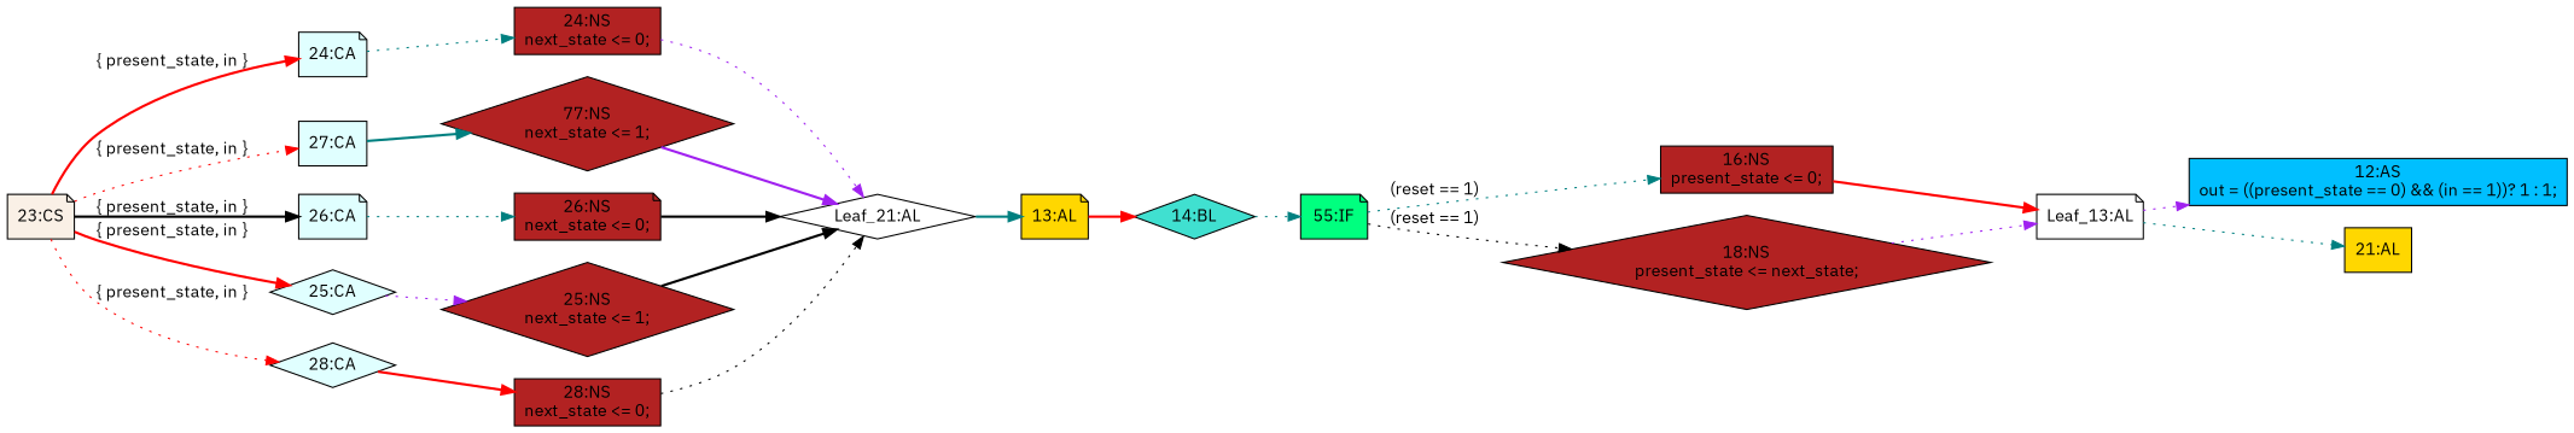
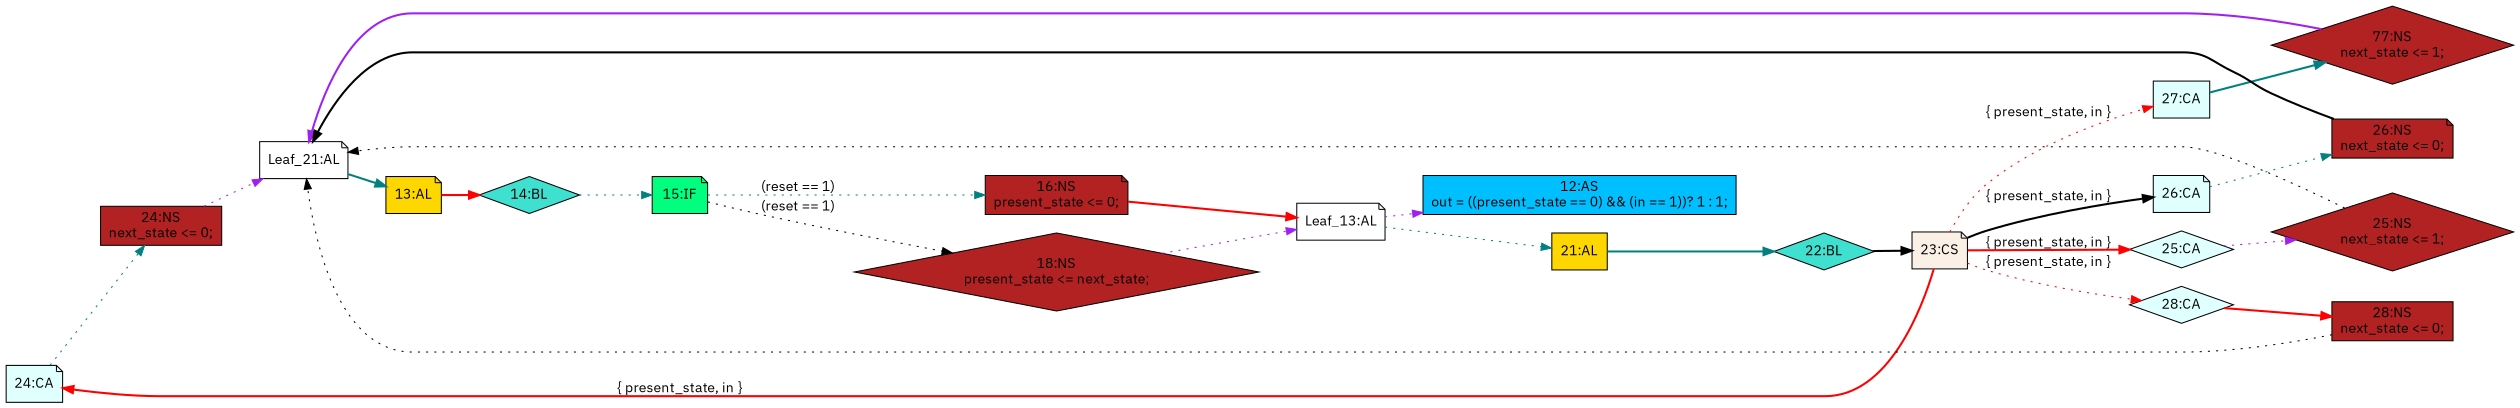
  strict digraph {
    fontname="IBM Plex Sans"
    rankdir=LR
    node [fillcolor=firebrick fontname="IBM Plex Sans" shape=note statements="[]" style=filled typ=NonblockingSubstitution]
    edge [color=teal cond="[]" fontname="IBM Plex Sans" lineno=None style=dotted]
    n1 [ast="<pyverilog.vparser.ast.Case object at 0x7f4fc799ee50>" fillcolor=lightcyan label="24:CA" typ=Case]
    n2 [ast="<pyverilog.vparser.ast.NonblockingSubstitution object at 0x7f4fc78e0450>" label="24:NS\nnext_state <= 0;" shape=box statements="[<pyverilog.vparser.ast.NonblockingSubstitution object at 0x7f4fc78e0450>]"]
-   n3 [def_var="['next_state']" label="Leaf_21:AL" shape=diamond fillcolor="" statements="" style="" typ=""]
+   n3 [def_var="['next_state']" label="Leaf_21:AL" fillcolor="" statements="" style="" typ=""]
    n4 [ast="<pyverilog.vparser.ast.Always object at 0x7f4fc75ce550>" clk_sens=True fillcolor=gold label="13:AL" sens="['clk']" typ=Always use_var="['reset', 'next_state']"]
    n5 [ast="<pyverilog.vparser.ast.Block object at 0x7f4fc75cebd0>" fillcolor=turquoise label="14:BL" shape=diamond typ=Block]
-   n6 [ast="<pyverilog.vparser.ast.IfStatement object at 0x7f4fc787d4d0>" fillcolor=springgreen label="55:IF" typ=IfStatement]
-   n7 [ast="<pyverilog.vparser.ast.NonblockingSubstitution object at 0x7f4fc7871050>" label="16:NS\npresent_state <= 0;" shape=box statements="[<pyverilog.vparser.ast.NonblockingSubstitution object at 0x7f4fc7871050>]"]
+   n6 [ast="<pyverilog.vparser.ast.IfStatement object at 0x7f4fc787d4d0>" fillcolor=springgreen label="15:IF" typ=IfStatement]
+   n7 [ast="<pyverilog.vparser.ast.NonblockingSubstitution object at 0x7f4fc7871050>" label="16:NS\npresent_state <= 0;" statements="[<pyverilog.vparser.ast.NonblockingSubstitution object at 0x7f4fc7871050>]"]
    n8 [ast="<pyverilog.vparser.ast.NonblockingSubstitution object at 0x7f4fc7866e90>" label="18:NS\npresent_state <= next_state;" shape=diamond statements="[<pyverilog.vparser.ast.NonblockingSubstitution object at 0x7f4fc7866e90>]"]
    n9 [def_var="['present_state']" label="Leaf_13:AL" fillcolor="" statements="" style="" typ=""]
    n10 [ast="<pyverilog.vparser.ast.Assign object at 0x7f4fc7863610>" def_var="['out']" fillcolor=deepskyblue label="12:AS\nout = ((present_state == 0) && (in == 1))? 1 : 1;" shape=box typ=Assign use_var="['present_state', 'in']"]
    n11 [ast="<pyverilog.vparser.ast.Always object at 0x7f4fc7866090>" clk_sens=False fillcolor=gold label="21:AL" sens="['present_state', 'in']" shape=box typ=Always use_var="['present_state', 'in']"]
+   n12 [ast="<pyverilog.vparser.ast.Block object at 0x7f4fc7866350>" fillcolor=turquoise label="22:BL" shape=diamond typ=Block]
    n13 [ast="<pyverilog.vparser.ast.CaseStatement object at 0x7f4fc74d8990>" fillcolor=linen label="23:CS" typ=CaseStatement]
    n14 [ast="<pyverilog.vparser.ast.Case object at 0x7f4fc74d8dd0>" fillcolor=lightcyan label="27:CA" shape=box typ=Case]
    n15 [ast="<pyverilog.vparser.ast.Case object at 0x7f4fc74d8a10>" fillcolor=lightcyan label="26:CA" typ=Case]
    n16 [ast="<pyverilog.vparser.ast.Case object at 0x7f4fc78e0890>" fillcolor=lightcyan label="25:CA" shape=diamond typ=Case]
    n17 [ast="<pyverilog.vparser.ast.Case object at 0x7f4fc74d8d90>" fillcolor=lightcyan label="28:CA" shape=diamond typ=Case]
    n18 [ast="<pyverilog.vparser.ast.NonblockingSubstitution object at 0x7f4fc74d8a50>" label="77:NS\nnext_state <= 1;" shape=diamond statements="[<pyverilog.vparser.ast.NonblockingSubstitution object at 0x7f4fc74d8a50>]"]
    n19 [ast="<pyverilog.vparser.ast.NonblockingSubstitution object at 0x7f4fc74d8d10>" label="26:NS\nnext_state <= 0;" statements="[<pyverilog.vparser.ast.NonblockingSubstitution object at 0x7f4fc74d8d10>]"]
    n20 [ast="<pyverilog.vparser.ast.NonblockingSubstitution object at 0x7f4fc7886550>" label="25:NS\nnext_state <= 1;" shape=diamond statements="[<pyverilog.vparser.ast.NonblockingSubstitution object at 0x7f4fc7886550>]"]
    n21 [ast="<pyverilog.vparser.ast.NonblockingSubstitution object at 0x7f4fc74d8290>" label="28:NS\nnext_state <= 0;" shape=box statements="[<pyverilog.vparser.ast.NonblockingSubstitution object at 0x7f4fc74d8290>]"]
    n1 -> n2
    n2 -> n3 [color=purple]
    n3 -> n4 [style=bold cond="" lineno=""]
    n4 -> n5 [color=red style=bold]
    n5 -> n6
    n6 -> n7 [cond="['reset']" label="(reset == 1)" lineno=15]
    n6 -> n8 [color=black cond="['reset']" label="(reset == 1)" lineno=15]
    n7 -> n9 [color=red style=bold]
    n8 -> n9 [color=purple]
    n9 -> n10 [color=purple cond="" lineno=""]
    n9 -> n11 [cond="" lineno=""]
+   n11 -> n12 [style=bold]
+   n12 -> n13 [color=black style=bold]
    n13 -> n1 [color=red cond="['present_state', 'in']" label="{ present_state, in }" lineno=23 style=bold]
    n13 -> n14 [color=red cond="['present_state', 'in']" label="{ present_state, in }" lineno=23]
    n13 -> n15 [color=black cond="['present_state', 'in']" label="{ present_state, in }" lineno=23 style=bold]
    n13 -> n16 [color=red cond="['present_state', 'in']" label="{ present_state, in }" lineno=23 style=bold]
    n13 -> n17 [color=red cond="['present_state', 'in']" label="{ present_state, in }" lineno=23]
    n14 -> n18 [style=bold]
    n15 -> n19
    n16 -> n20 [color=purple]
    n17 -> n21 [color=red style=bold]
    n18 -> n3 [color=purple style=bold]
    n19 -> n3 [color=black style=bold]
-   n20 -> n3 [color=black style=bold]
+   n20 -> n3 [color=black]
    n21 -> n3 [color=black]
  }
